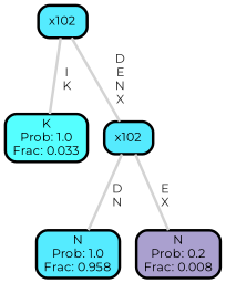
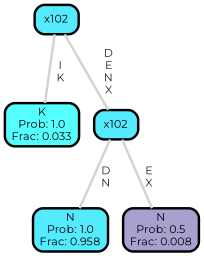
  graph {
    ranksep="0 equally"
    splines=straight
    fontname=Montserrat
    node [color=black fontcolor=black fontname=Montserrat penwidth=3 shape=box style="filled, rounded"]
    edge [color=lightgray fontcolor=grey14 fontname=Montserrat fontweight=bold penwidth=3]
    n1 [fillcolor="#55ffff" label="K\nProb: 1.0\nFrac: 0.033"]
    n2 [fillcolor="#55ebfe" label=x102]
    n3 [fillcolor="#55eafe" label=x102]
    n4 [fillcolor="#55ebff" label="N\nProb: 1.0\nFrac: 0.958"]
-   n5 [fillcolor="#aaa0cf" label="N\nProb: 0.2\nFrac: 0.008"]
+   n5 [fillcolor="#aaa0cf" label="N\nProb: 0.5\nFrac: 0.008"]
    subgraph sub_1 {
      rank=same
    }
    n2 -- n1 [label=" I\n K"]
    n2 -- n3 [label=" D\n E\n N\n X"]
    n3 -- n4 [label=" D\n N"]
    n3 -- n5 [label=" E\n X"]
  }
